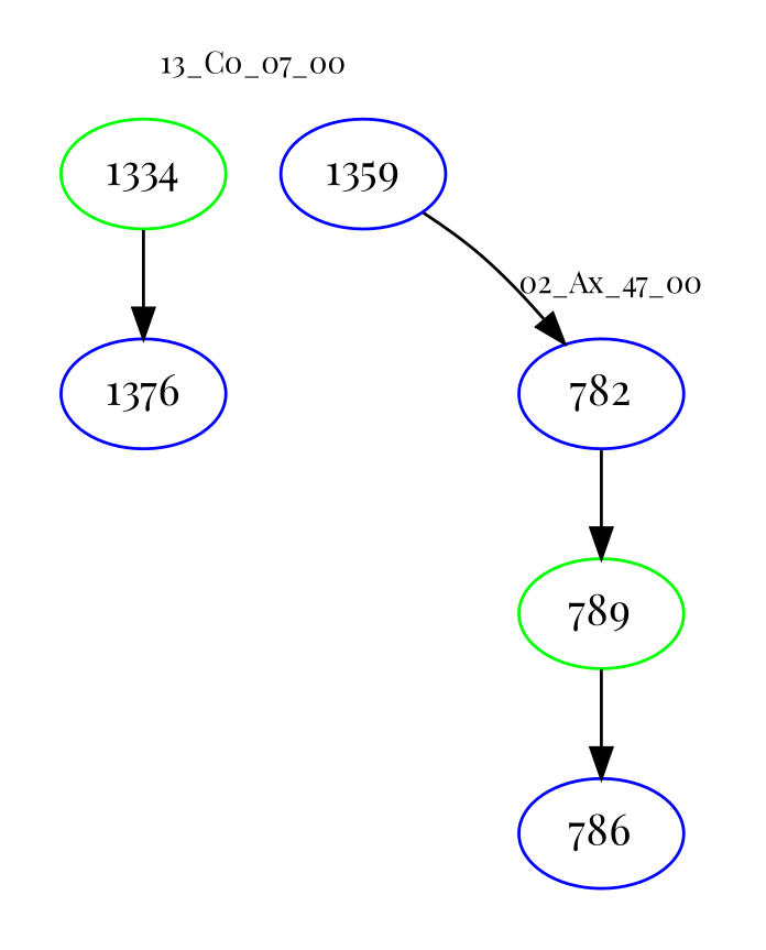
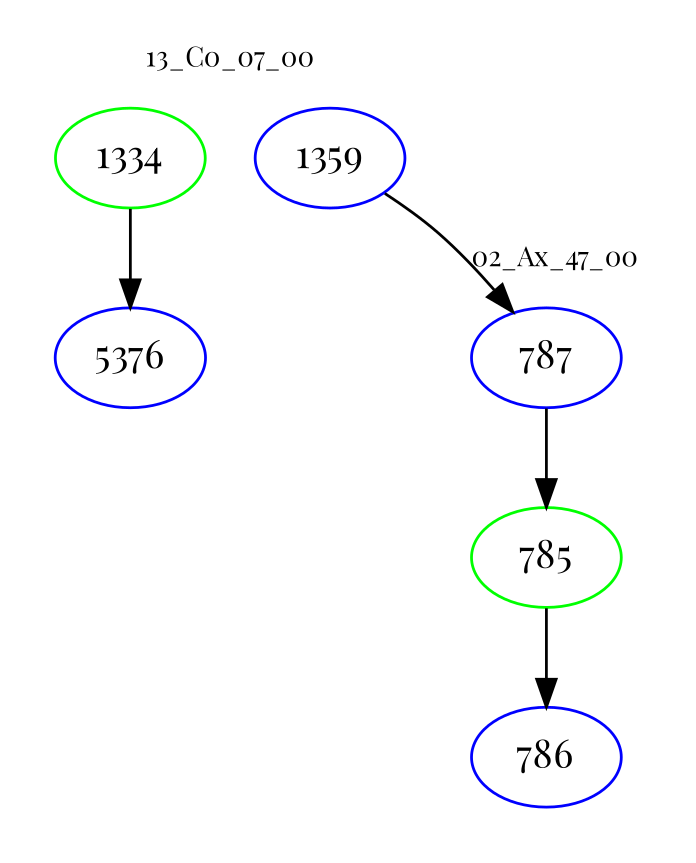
  digraph {
    fontname="Playfair Display"
    node [color=blue fontname="Playfair Display"]
    edge [color=black fontname="Playfair Display"]
-   n1 [label=782]
-   n2 [color=green label=789]
+   n1 [label=787]
+   n2 [color=green label=785]
    n3 [label=786]
    n4 [label=1359]
    n5 [color=green label=1334]
-   n6 [label=1376]
+   n6 [label=5376]
    subgraph cluster_1 {
      color=white
      fontsize=10
      label="02_Ax_47_00"
      n1
      n2
      n3
    }
    subgraph cluster_2 {
      color=white
      fontsize=10
      label="13_C0_07_00"
      n4
      n5
      n6
    }
    n1 -> n2
    n2 -> n3
    n4 -> n1
    n5 -> n6
  }
